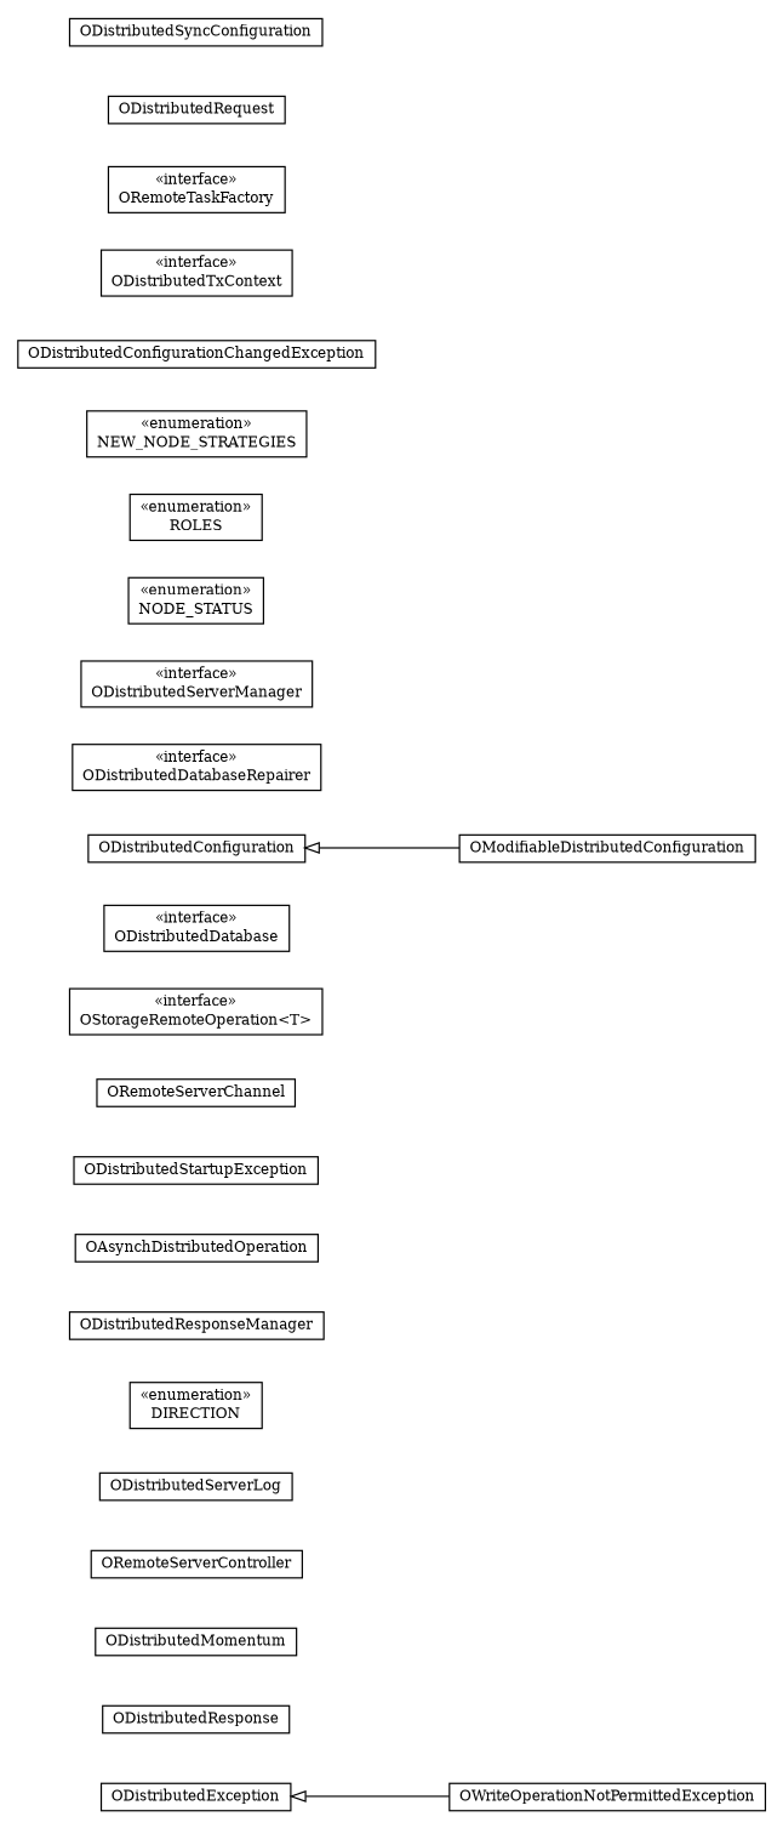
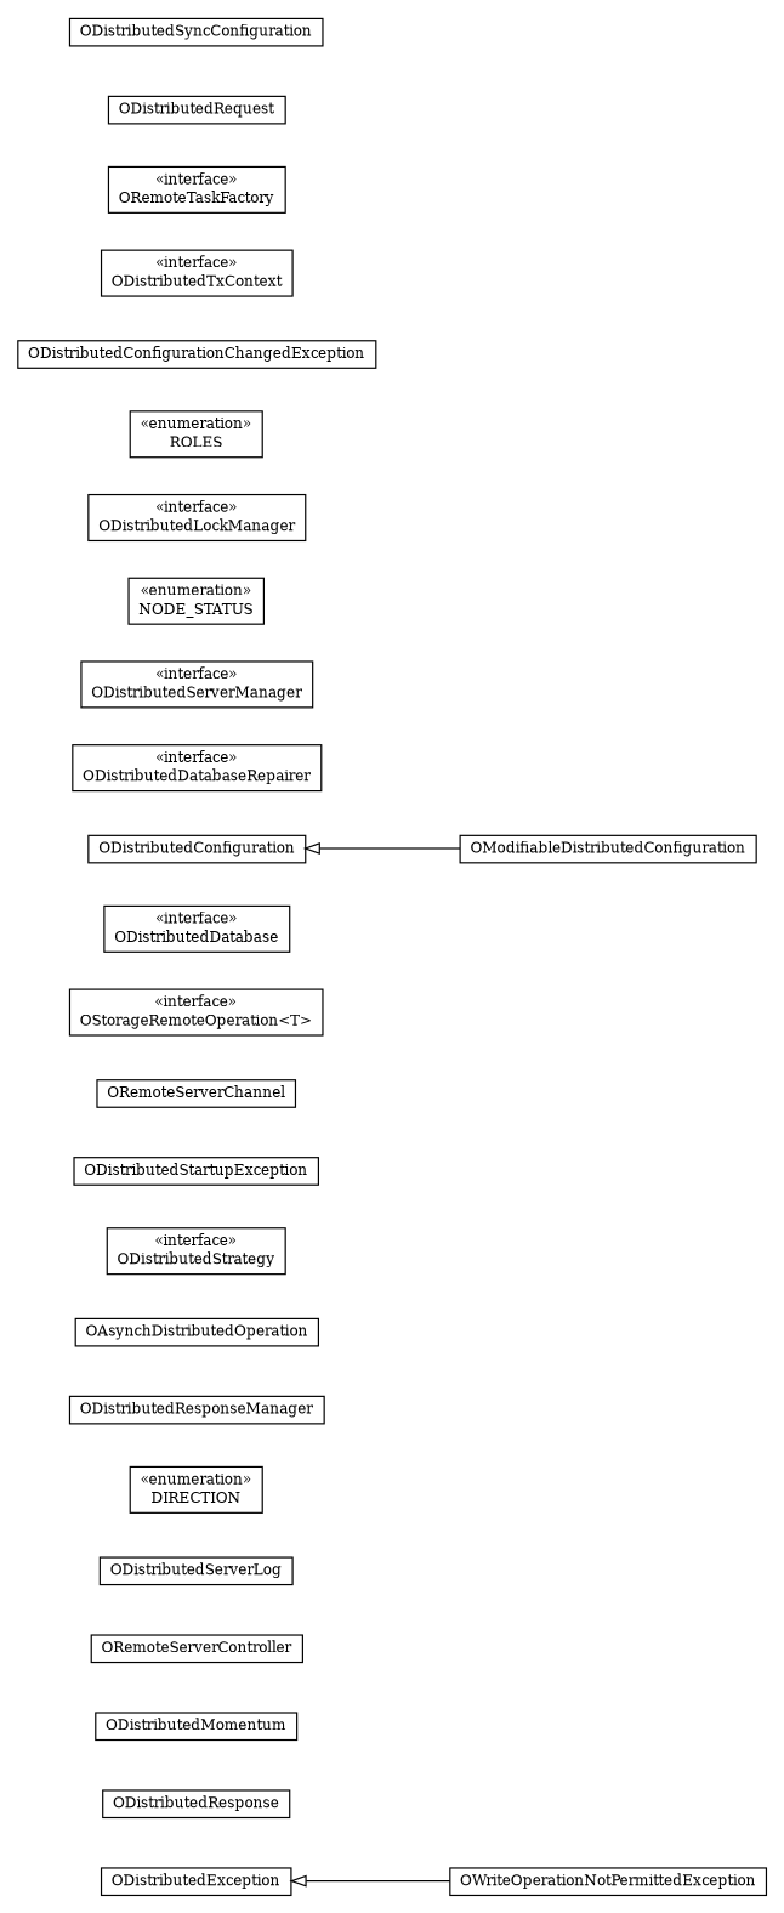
  digraph {
    fontname="DejaVu Serif"
    nodesep=0.25
    rankdir=LR
    ranksep=0.5
    node [fontcolor=black fontname="DejaVu Serif" fontsize=10.0 shape=plaintext]
    edge [arrowtail=empty dir=back fontname="DejaVu Serif" fontsize=10 headport=p labelfontname=Helvetica labelfontsize=10 tailport=p]
    n1 [label=<<table title="com.orientechnologies.orient.server.distributed.ODistributedException" border="0" cellborder="1" cellspacing="0" cellpadding="2" port="p" href="./ODistributedException.html"> 		<tr><td><table border="0" cellspacing="0" cellpadding="1"> <tr><td align="center" balign="center"> ODistributedException </td></tr> 		</table></td></tr> 		</table>>]
    n2 [label=<<table title="com.orientechnologies.orient.server.distributed.OWriteOperationNotPermittedException" border="0" cellborder="1" cellspacing="0" cellpadding="2" port="p" href="./OWriteOperationNotPermittedException.html"> 		<tr><td><table border="0" cellspacing="0" cellpadding="1"> <tr><td align="center" balign="center"> OWriteOperationNotPermittedException </td></tr> 		</table></td></tr> 		</table>>]
    n3 [label=<<table title="com.orientechnologies.orient.server.distributed.ODistributedResponse" border="0" cellborder="1" cellspacing="0" cellpadding="2" port="p" href="./ODistributedResponse.html"> 		<tr><td><table border="0" cellspacing="0" cellpadding="1"> <tr><td align="center" balign="center"> ODistributedResponse </td></tr> 		</table></td></tr> 		</table>>]
    n4 [label=<<table title="com.orientechnologies.orient.server.distributed.ODistributedMomentum" border="0" cellborder="1" cellspacing="0" cellpadding="2" port="p" href="./ODistributedMomentum.html"> 		<tr><td><table border="0" cellspacing="0" cellpadding="1"> <tr><td align="center" balign="center"> ODistributedMomentum </td></tr> 		</table></td></tr> 		</table>>]
    n5 [label=<<table title="com.orientechnologies.orient.server.distributed.ORemoteServerController" border="0" cellborder="1" cellspacing="0" cellpadding="2" port="p" href="./ORemoteServerController.html"> 		<tr><td><table border="0" cellspacing="0" cellpadding="1"> <tr><td align="center" balign="center"> ORemoteServerController </td></tr> 		</table></td></tr> 		</table>>]
    n6 [label=<<table title="com.orientechnologies.orient.server.distributed.ODistributedServerLog" border="0" cellborder="1" cellspacing="0" cellpadding="2" port="p" href="./ODistributedServerLog.html"> 		<tr><td><table border="0" cellspacing="0" cellpadding="1"> <tr><td align="center" balign="center"> ODistributedServerLog </td></tr> 		</table></td></tr> 		</table>>]
    n7 [label=<<table title="com.orientechnologies.orient.server.distributed.ODistributedServerLog.DIRECTION" border="0" cellborder="1" cellspacing="0" cellpadding="2" port="p" href="./ODistributedServerLog.DIRECTION.html"> 		<tr><td><table border="0" cellspacing="0" cellpadding="1"> <tr><td align="center" balign="center"> &#171;enumeration&#187; </td></tr> <tr><td align="center" balign="center"> DIRECTION </td></tr> 		</table></td></tr> 		</table>>]
    n8 [label=<<table title="com.orientechnologies.orient.server.distributed.ODistributedResponseManager" border="0" cellborder="1" cellspacing="0" cellpadding="2" port="p" href="./ODistributedResponseManager.html"> 		<tr><td><table border="0" cellspacing="0" cellpadding="1"> <tr><td align="center" balign="center"> ODistributedResponseManager </td></tr> 		</table></td></tr> 		</table>>]
    n9 [label=<<table title="com.orientechnologies.orient.server.distributed.OAsynchDistributedOperation" border="0" cellborder="1" cellspacing="0" cellpadding="2" port="p" href="./OAsynchDistributedOperation.html"> 		<tr><td><table border="0" cellspacing="0" cellpadding="1"> <tr><td align="center" balign="center"> OAsynchDistributedOperation </td></tr> 		</table></td></tr> 		</table>>]
+   n10 [label=<<table title="com.orientechnologies.orient.server.distributed.ODistributedStrategy" border="0" cellborder="1" cellspacing="0" cellpadding="2" port="p" href="./ODistributedStrategy.html"> 		<tr><td><table border="0" cellspacing="0" cellpadding="1"> <tr><td align="center" balign="center"> &#171;interface&#187; </td></tr> <tr><td align="center" balign="center"> ODistributedStrategy </td></tr> 		</table></td></tr> 		</table>>]
    n11 [label=<<table title="com.orientechnologies.orient.server.distributed.ODistributedStartupException" border="0" cellborder="1" cellspacing="0" cellpadding="2" port="p" href="./ODistributedStartupException.html"> 		<tr><td><table border="0" cellspacing="0" cellpadding="1"> <tr><td align="center" balign="center"> ODistributedStartupException </td></tr> 		</table></td></tr> 		</table>>]
    n12 [label=<<table title="com.orientechnologies.orient.server.distributed.ORemoteServerChannel" border="0" cellborder="1" cellspacing="0" cellpadding="2" port="p" href="./ORemoteServerChannel.html"> 		<tr><td><table border="0" cellspacing="0" cellpadding="1"> <tr><td align="center" balign="center"> ORemoteServerChannel </td></tr> 		</table></td></tr> 		</table>>]
    n13 [label=<<table title="com.orientechnologies.orient.server.distributed.ORemoteServerChannel.OStorageRemoteOperation" border="0" cellborder="1" cellspacing="0" cellpadding="2" port="p" href="./ORemoteServerChannel.OStorageRemoteOperation.html"> 		<tr><td><table border="0" cellspacing="0" cellpadding="1"> <tr><td align="center" balign="center"> &#171;interface&#187; </td></tr> <tr><td align="center" balign="center"> OStorageRemoteOperation&lt;T&gt; </td></tr> 		</table></td></tr> 		</table>>]
    n14 [label=<<table title="com.orientechnologies.orient.server.distributed.ODistributedDatabase" border="0" cellborder="1" cellspacing="0" cellpadding="2" port="p" href="./ODistributedDatabase.html"> 		<tr><td><table border="0" cellspacing="0" cellpadding="1"> <tr><td align="center" balign="center"> &#171;interface&#187; </td></tr> <tr><td align="center" balign="center"> ODistributedDatabase </td></tr> 		</table></td></tr> 		</table>>]
    n15 [label=<<table title="com.orientechnologies.orient.server.distributed.OModifiableDistributedConfiguration" border="0" cellborder="1" cellspacing="0" cellpadding="2" port="p" href="./OModifiableDistributedConfiguration.html"> 		<tr><td><table border="0" cellspacing="0" cellpadding="1"> <tr><td align="center" balign="center"> OModifiableDistributedConfiguration </td></tr> 		</table></td></tr> 		</table>>]
    n16 [label=<<table title="com.orientechnologies.orient.server.distributed.ODistributedDatabaseRepairer" border="0" cellborder="1" cellspacing="0" cellpadding="2" port="p" href="./ODistributedDatabaseRepairer.html"> 		<tr><td><table border="0" cellspacing="0" cellpadding="1"> <tr><td align="center" balign="center"> &#171;interface&#187; </td></tr> <tr><td align="center" balign="center"> ODistributedDatabaseRepairer </td></tr> 		</table></td></tr> 		</table>>]
    n17 [label=<<table title="com.orientechnologies.orient.server.distributed.ODistributedServerManager" border="0" cellborder="1" cellspacing="0" cellpadding="2" port="p" href="./ODistributedServerManager.html"> 		<tr><td><table border="0" cellspacing="0" cellpadding="1"> <tr><td align="center" balign="center"> &#171;interface&#187; </td></tr> <tr><td align="center" balign="center"> ODistributedServerManager </td></tr> 		</table></td></tr> 		</table>>]
    n18 [label=<<table title="com.orientechnologies.orient.server.distributed.ODistributedServerManager.NODE_STATUS" border="0" cellborder="1" cellspacing="0" cellpadding="2" port="p" href="./ODistributedServerManager.NODE_STATUS.html"> 		<tr><td><table border="0" cellspacing="0" cellpadding="1"> <tr><td align="center" balign="center"> &#171;enumeration&#187; </td></tr> <tr><td align="center" balign="center"> NODE_STATUS </td></tr> 		</table></td></tr> 		</table>>]
+   n19 [label=<<table title="com.orientechnologies.orient.server.distributed.ODistributedLockManager" border="0" cellborder="1" cellspacing="0" cellpadding="2" port="p" href="./ODistributedLockManager.html"> 		<tr><td><table border="0" cellspacing="0" cellpadding="1"> <tr><td align="center" balign="center"> &#171;interface&#187; </td></tr> <tr><td align="center" balign="center"> ODistributedLockManager </td></tr> 		</table></td></tr> 		</table>>]
    n20 [label=<<table title="com.orientechnologies.orient.server.distributed.ODistributedConfiguration" border="0" cellborder="1" cellspacing="0" cellpadding="2" port="p" href="./ODistributedConfiguration.html"> 		<tr><td><table border="0" cellspacing="0" cellpadding="1"> <tr><td align="center" balign="center"> ODistributedConfiguration </td></tr> 		</table></td></tr> 		</table>>]
    n21 [label=<<table title="com.orientechnologies.orient.server.distributed.ODistributedConfiguration.ROLES" border="0" cellborder="1" cellspacing="0" cellpadding="2" port="p" href="./ODistributedConfiguration.ROLES.html"> 		<tr><td><table border="0" cellspacing="0" cellpadding="1"> <tr><td align="center" balign="center"> &#171;enumeration&#187; </td></tr> <tr><td align="center" balign="center"> ROLES </td></tr> 		</table></td></tr> 		</table>>]
-   n22 [label=<<table title="com.orientechnologies.orient.server.distributed.ODistributedConfiguration.NEW_NODE_STRATEGIES" border="0" cellborder="1" cellspacing="0" cellpadding="2" port="p" href="./ODistributedConfiguration.NEW_NODE_STRATEGIES.html"> 		<tr><td><table border="0" cellspacing="0" cellpadding="1"> <tr><td align="center" balign="center"> &#171;enumeration&#187; </td></tr> <tr><td align="center" balign="center"> NEW_NODE_STRATEGIES </td></tr> 		</table></td></tr> 		</table>>]
    n23 [label=<<table title="com.orientechnologies.orient.server.distributed.ODistributedConfigurationChangedException" border="0" cellborder="1" cellspacing="0" cellpadding="2" port="p" href="./ODistributedConfigurationChangedException.html"> 		<tr><td><table border="0" cellspacing="0" cellpadding="1"> <tr><td align="center" balign="center"> ODistributedConfigurationChangedException </td></tr> 		</table></td></tr> 		</table>>]
    n24 [label=<<table title="com.orientechnologies.orient.server.distributed.ODistributedTxContext" border="0" cellborder="1" cellspacing="0" cellpadding="2" port="p" href="./ODistributedTxContext.html"> 		<tr><td><table border="0" cellspacing="0" cellpadding="1"> <tr><td align="center" balign="center"> &#171;interface&#187; </td></tr> <tr><td align="center" balign="center"> ODistributedTxContext </td></tr> 		</table></td></tr> 		</table>>]
    n25 [label=<<table title="com.orientechnologies.orient.server.distributed.ORemoteTaskFactory" border="0" cellborder="1" cellspacing="0" cellpadding="2" port="p" href="./ORemoteTaskFactory.html"> 		<tr><td><table border="0" cellspacing="0" cellpadding="1"> <tr><td align="center" balign="center"> &#171;interface&#187; </td></tr> <tr><td align="center" balign="center"> ORemoteTaskFactory </td></tr> 		</table></td></tr> 		</table>>]
    n26 [label=<<table title="com.orientechnologies.orient.server.distributed.ODistributedRequest" border="0" cellborder="1" cellspacing="0" cellpadding="2" port="p" href="./ODistributedRequest.html"> 		<tr><td><table border="0" cellspacing="0" cellpadding="1"> <tr><td align="center" balign="center"> ODistributedRequest </td></tr> 		</table></td></tr> 		</table>>]
    n27 [label=<<table title="com.orientechnologies.orient.server.distributed.ODistributedSyncConfiguration" border="0" cellborder="1" cellspacing="0" cellpadding="2" port="p" href="./ODistributedSyncConfiguration.html"> 		<tr><td><table border="0" cellspacing="0" cellpadding="1"> <tr><td align="center" balign="center"> ODistributedSyncConfiguration </td></tr> 		</table></td></tr> 		</table>>]
    n1 -> n2
    n20 -> n15
  }
